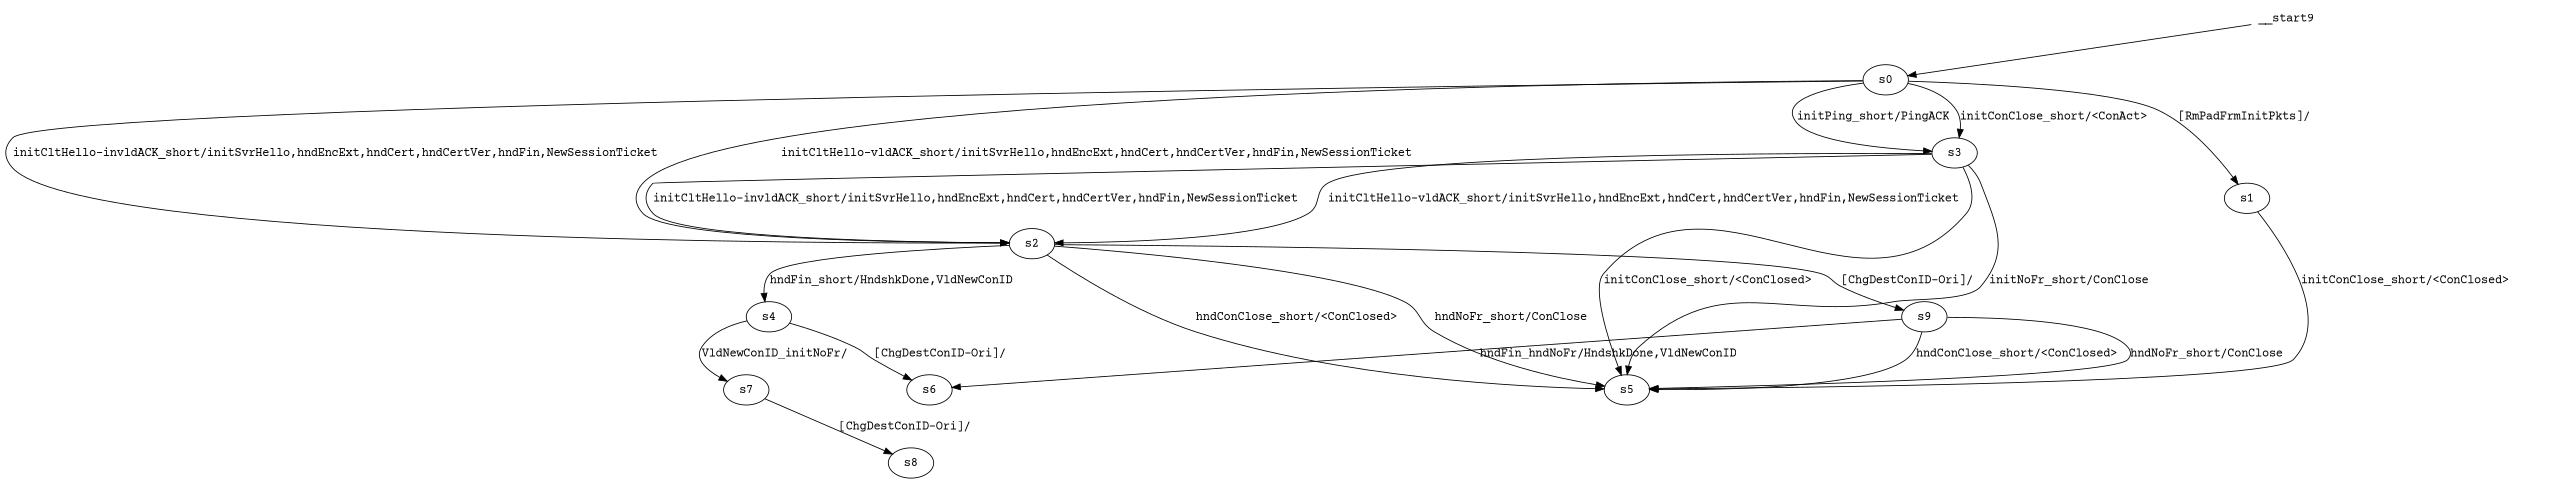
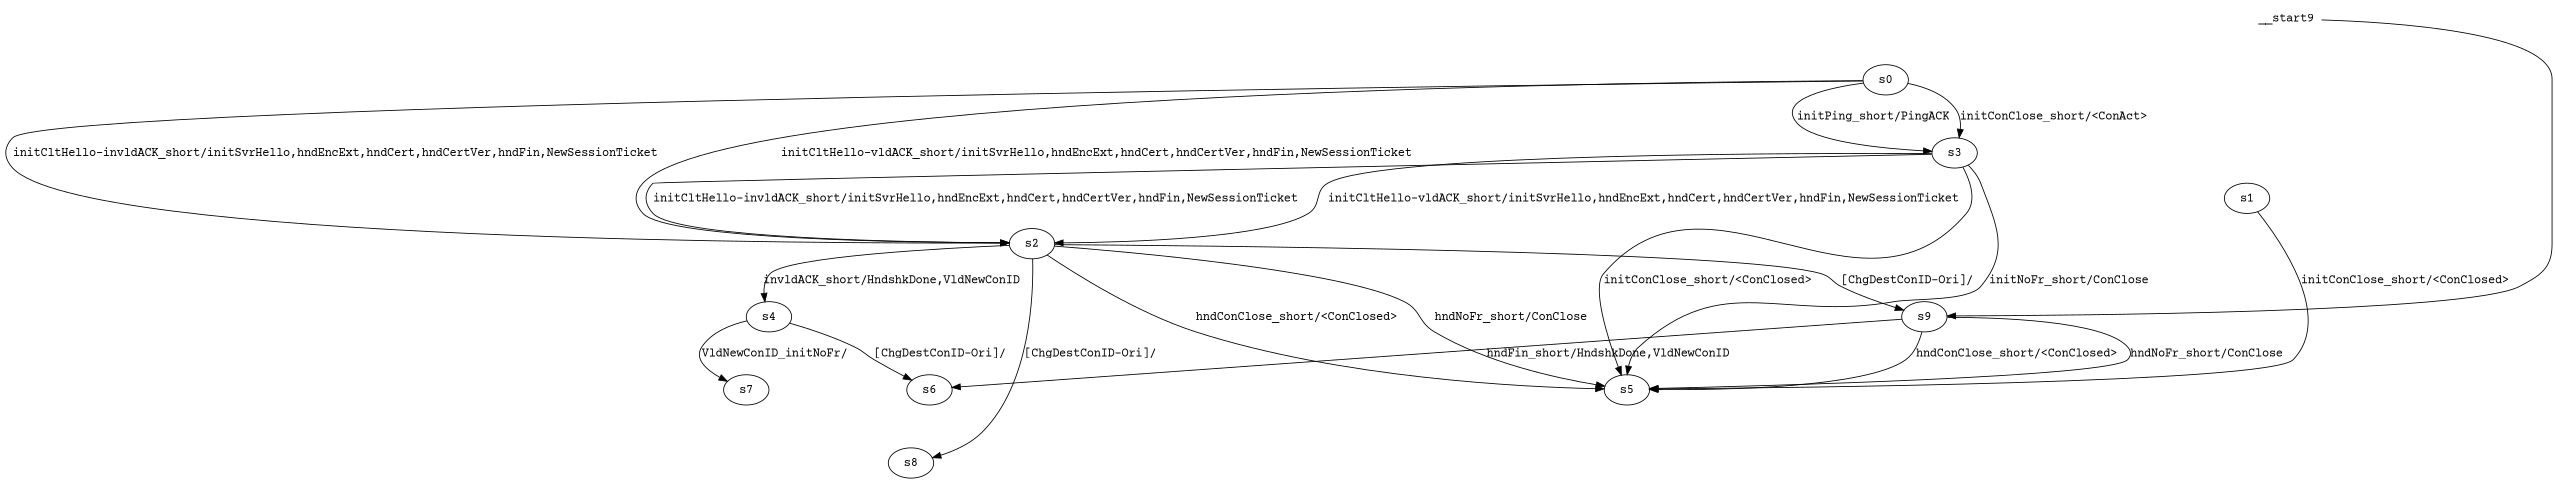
  digraph {
    fontname="Courier Prime"
    node [fontname="Courier Prime"]
    edge [fontname="Courier Prime"]
    n1 [label=s0]
    n2 [label=s1]
    n3 [label=s2]
    n4 [label=s3]
    n5 [label=s5]
    n6 [label=s4]
    n7 [label=s9]
    n8 [label=s6]
    n9 [label=s7]
    n10 [label=s8]
    n11 [label=__start9 shape=none]
-   n1 -> n2 [label="[RmPadFrmInitPkts]/ "]
    n1 -> n3 [label="initCltHello-vldACK_short/initSvrHello,hndEncExt,hndCert,hndCertVer,hndFin,NewSessionTicket "]
    n1 -> n3 [label="initCltHello-invldACK_short/initSvrHello,hndEncExt,hndCert,hndCertVer,hndFin,NewSessionTicket "]
    n1 -> n4 [label="initPing_short/PingACK "]
    n1 -> n4 [label="initConClose_short/<ConAct> "]
    n2 -> n5 [label="initConClose_short/<ConClosed> "]
    n3 -> n5 [label="hndConClose_short/<ConClosed> "]
    n3 -> n5 [label="hndNoFr_short/ConClose "]
-   n3 -> n6 [label="hndFin_short/HndshkDone,VldNewConID "]
+   n3 -> n6 [label="invldACK_short/HndshkDone,VldNewConID "]
    n3 -> n7 [label="[ChgDestConID-Ori]/ "]
    n4 -> n3 [label="initCltHello-vldACK_short/initSvrHello,hndEncExt,hndCert,hndCertVer,hndFin,NewSessionTicket "]
    n4 -> n3 [label="initCltHello-invldACK_short/initSvrHello,hndEncExt,hndCert,hndCertVer,hndFin,NewSessionTicket "]
    n4 -> n5 [label="initConClose_short/<ConClosed> "]
    n4 -> n5 [label="initNoFr_short/ConClose "]
    n6 -> n8 [label="[ChgDestConID-Ori]/ "]
    n6 -> n9 [label="VldNewConID_initNoFr/ "]
    n7 -> n5 [label="hndConClose_short/<ConClosed> "]
    n7 -> n5 [label="hndNoFr_short/ConClose "]
-   n7 -> n8 [label="hndFin_hndNoFr/HndshkDone,VldNewConID "]
-   n9 -> n10 [label="[ChgDestConID-Ori]/ "]
-   n11 -> n1
+   n7 -> n8 [label="hndFin_short/HndshkDone,VldNewConID "]
+   n3 -> n10 [label="[ChgDestConID-Ori]/ "]
+   n11 -> n7
  }
